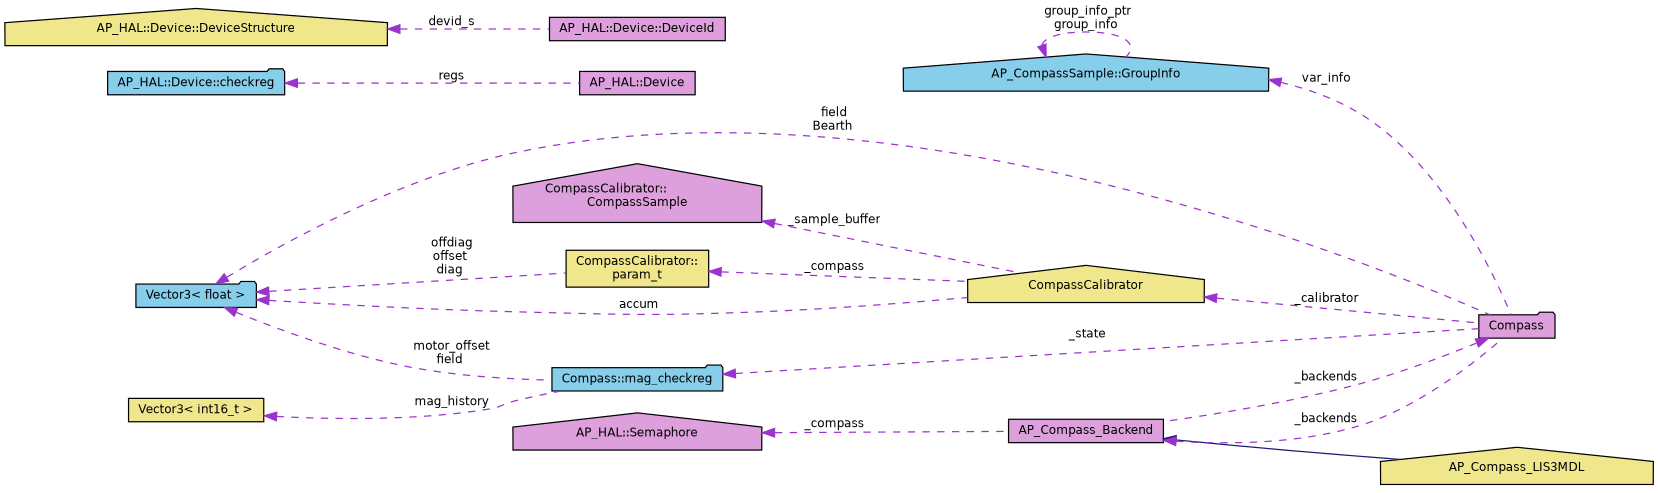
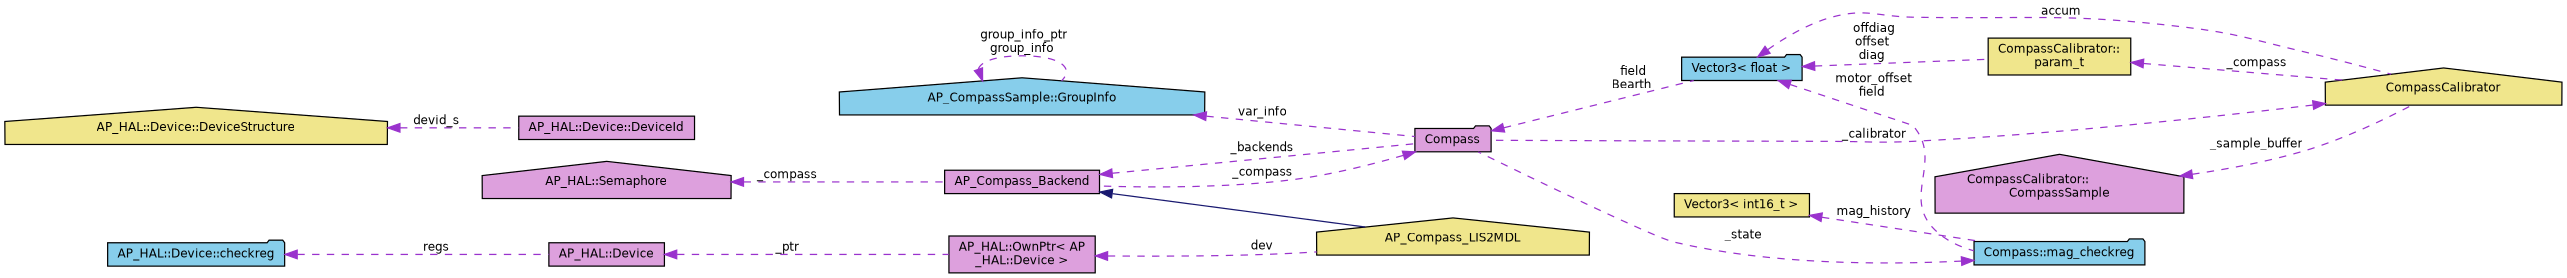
  digraph {
    fontname="DejaVu Sans"
    rankdir=LR
    node [color=black fillcolor=plum fontname="DejaVu Sans" fontsize=10 shape=house style=filled]
    edge [color=darkorchid3 dir=back fontname="DejaVu Sans" fontsize=10 labelfontname=Helvetica labelfontsize=10 style=dashed]
-   n1 [fillcolor=khaki fontcolor=black height=0.2 label=AP_Compass_LIS3MDL width=0.4]
+   n1 [fillcolor=khaki fontcolor=black height=0.2 label=AP_Compass_LIS2MDL width=0.4]
    n2 [height=0.2 label=AP_Compass_Backend shape=box width=0.4]
    n3 [height=0.2 label=Compass shape=folder width=0.4]
    n4 [height=0.2 label="AP_HAL::Semaphore" width=0.4]
    n5 [fillcolor=skyblue height=0.2 label="AP_CompassSample::GroupInfo" width=0.4]
    n6 [fillcolor=skyblue height=0.2 label="Vector3\< float \>" shape=folder width=0.4]
    n7 [fillcolor=khaki height=0.2 label="CompassCalibrator::\lparam_t" shape=box width=0.4]
    n8 [fillcolor=skyblue height=0.2 label="Compass::mag_checkreg" shape=folder width=0.4]
    n9 [fillcolor=khaki height=0.2 label=CompassCalibrator width=0.4]
    n10 [height=0.2 label="CompassCalibrator::\lCompassSample" width=0.4]
    n11 [fillcolor=khaki height=0.2 label="Vector3\< int16_t \>" shape=box width=0.4]
+   n12 [height=0.2 label="AP_HAL::OwnPtr\< AP\l_HAL::Device \>" shape=box width=0.4]
    n13 [height=0.2 label="AP_HAL::Device" shape=box width=0.4]
    n14 [fillcolor=skyblue height=0.2 label="AP_HAL::Device::checkreg" shape=folder width=0.4]
    n15 [height=0.2 label="AP_HAL::Device::DeviceId" shape=box width=0.4]
    n16 [fillcolor=khaki height=0.2 label="AP_HAL::Device::DeviceStructure" width=0.4]
    n2 -> n1 [color=midnightblue style=solid]
    n2 -> n3 [label=" _backends"]
-   n3 -> n2 [label=" _backends"]
+   n3 -> n2 [label=" _compass"]
    n4 -> n2 [label=" _compass"]
    n5 -> n3 [label=" var_info"]
    n5 -> n5 [label=" group_info_ptr\ngroup_info"]
-   n6 -> n3 [label=" field\nBearth"]
+   n3 -> n6 [label=" field\nBearth"]
    n6 -> n7 [label=" offdiag\noffset\ndiag"]
    n6 -> n8 [label=" motor_offset\nfield"]
    n6 -> n9 [label=" accum"]
    n7 -> n9 [label=" _compass"]
    n8 -> n3 [label=" _state"]
    n9 -> n3 [label=" _calibrator"]
    n10 -> n9 [label=" _sample_buffer"]
    n11 -> n8 [label=" mag_history"]
+   n12 -> n1 [label=" dev"]
+   n13 -> n12 [label=" _ptr"]
    n14 -> n13 [label=" regs"]
    n16 -> n15 [label=" devid_s"]
  }
